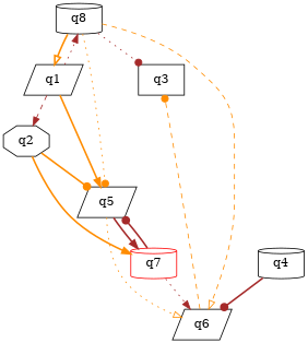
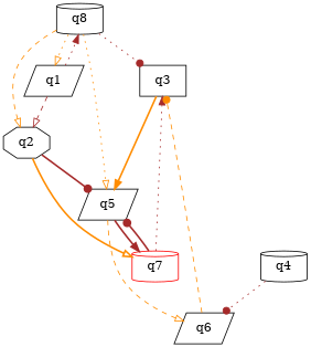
  digraph {
    node [shape=parallelogram]
    edge [arrowhead=normal color=darkorange style=bold]
    q3 [shape=box]
    q5
    q7 [color=red final=1 shape=cylinder]
    q6
    q1
    q2 [shape=octagon]
    q8 [shape=cylinder]
    q4 [shape=cylinder]
    q5 -> q7 [color=brown]
-   q5 -> q6 [arrowhead=onormal style=dotted]
-   q7 -> q6 [color=brown style=dotted]
+   q5 -> q6 [arrowhead=onormal style=dashed]
+   q7 -> q3 [color=brown style=dotted]
    q7 -> q5 [arrowhead=dot color=brown]
    q6 -> q3 [arrowhead=dot style=dashed]
-   q1 -> q5
-   q1 -> q2 [color=brown style=dashed]
+   q3 -> q5
+   q1 -> q2 [arrowhead=onormal color=brown style=dashed]
    q1 -> q8 [color=brown style=dotted]
-   q2 -> q5 [arrowhead=dot]
-   q2 -> q7
+   q2 -> q5 [arrowhead=dot color=brown]
+   q2 -> q7 [arrowhead=onormal]
    q8 -> q3 [arrowhead=dot color=brown style=dotted]
-   q8 -> q5 [arrowhead=dot style=dotted]
-   q8 -> q6 [arrowhead=onormal style=dashed]
-   q8 -> q1 [arrowhead=onormal]
-   q4 -> q6 [arrowhead=dot color=brown]
+   q8 -> q5 [arrowhead=onormal style=dotted]
+   q8 -> q2 [arrowhead=onormal style=dashed]
+   q8 -> q1 [arrowhead=onormal style=dotted]
+   q4 -> q6 [arrowhead=dot color=brown style=dotted]
  }
